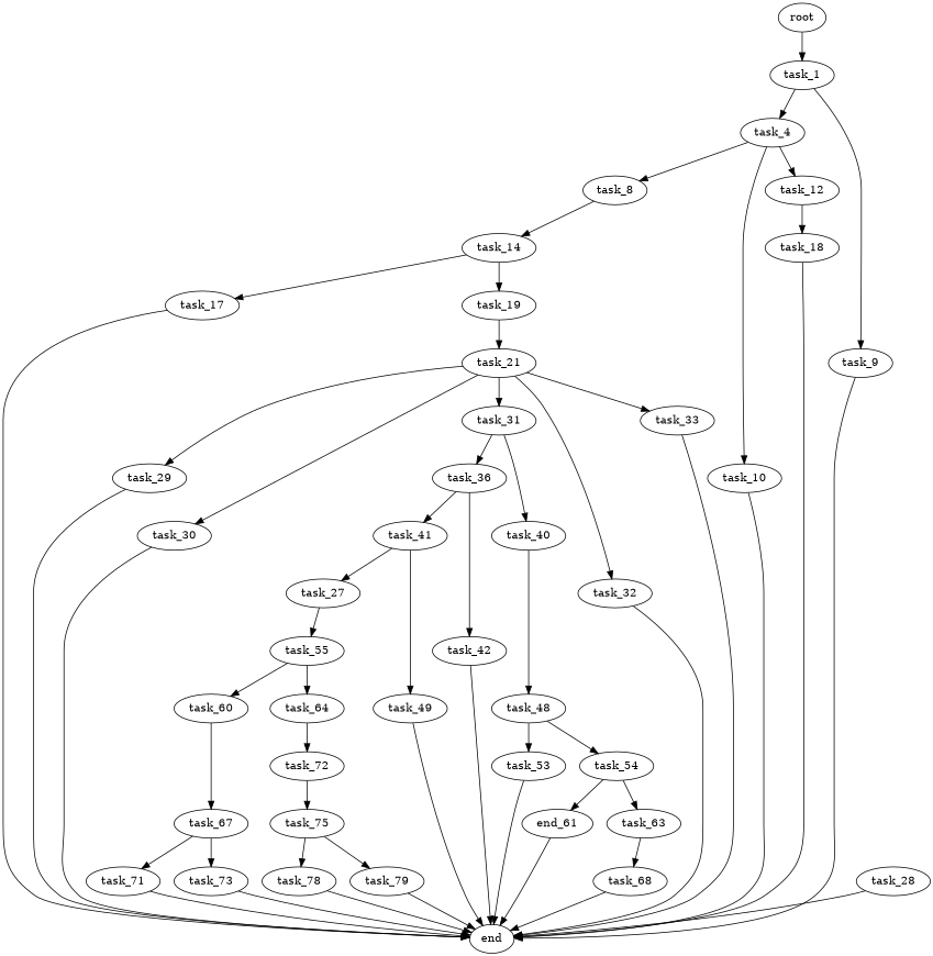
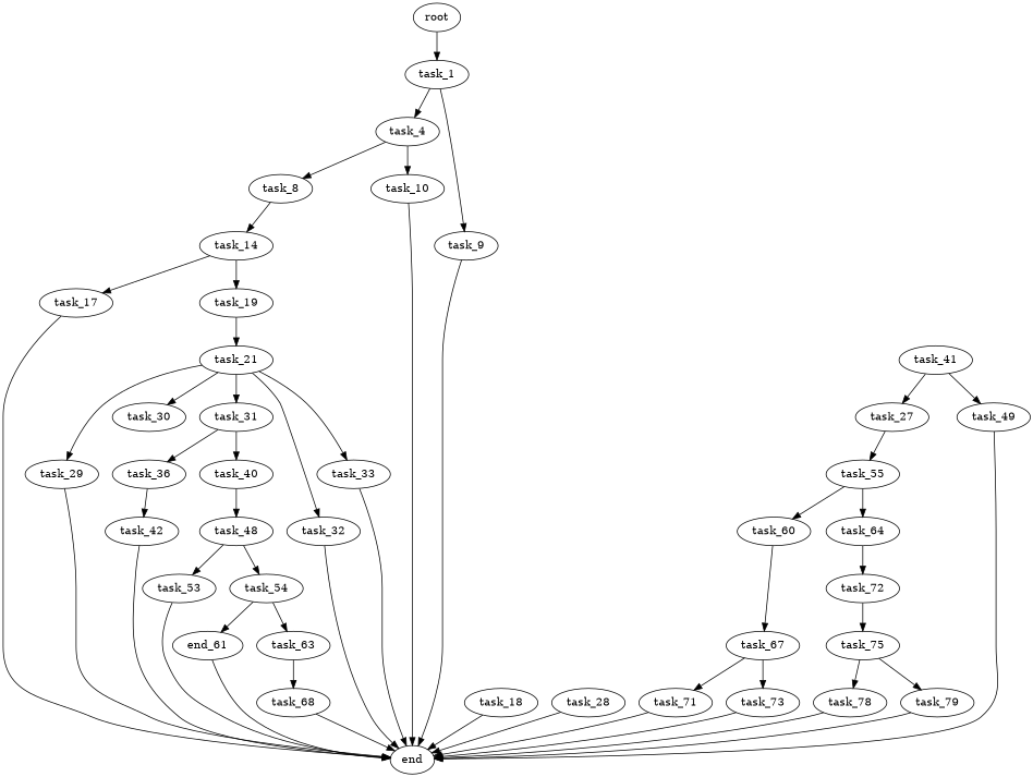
  digraph {
    root
    task_1
    task_4
    task_9
    task_8
    task_10
-   task_12
    end
    task_14
    task_18
    task_17
    task_19
    task_21
    task_29
    task_30
    task_31
    task_32
    task_33
    task_28
    task_36
    task_40
    task_41
    task_42
    task_48
    n25 [label=task_27]
    task_49
    task_53
    task_54
    task_55
    n30 [label=end_61]
    task_63
    task_60
    task_64
    task_67
    task_72
    task_68
    task_71
    task_73
    task_75
    task_78
    task_79
    root -> task_1
    task_1 -> task_4
    task_1 -> task_9
    task_4 -> task_8
    task_4 -> task_10
-   task_4 -> task_12
    task_9 -> end
    task_8 -> task_14
    task_10 -> end
-   task_12 -> task_18
    task_14 -> task_17
    task_14 -> task_19
    task_18 -> end
    task_17 -> end
    task_19 -> task_21
    task_21 -> task_29
    task_21 -> task_30
    task_21 -> task_31
    task_21 -> task_32
    task_21 -> task_33
    task_29 -> end
-   task_30 -> end
    task_31 -> task_36
    task_31 -> task_40
    task_32 -> end
    task_33 -> end
    task_28 -> end
-   task_36 -> task_41
    task_36 -> task_42
    task_40 -> task_48
    task_41 -> n25
    task_41 -> task_49
    task_42 -> end
    task_48 -> task_53
    task_48 -> task_54
    n25 -> task_55
    task_49 -> end
    task_53 -> end
    task_54 -> n30
    task_54 -> task_63
    task_55 -> task_60
    task_55 -> task_64
    n30 -> end
    task_63 -> task_68
    task_60 -> task_67
    task_64 -> task_72
    task_67 -> task_71
    task_67 -> task_73
    task_72 -> task_75
    task_68 -> end
    task_71 -> end
    task_73 -> end
    task_75 -> task_78
    task_75 -> task_79
    task_78 -> end
    task_79 -> end
  }
